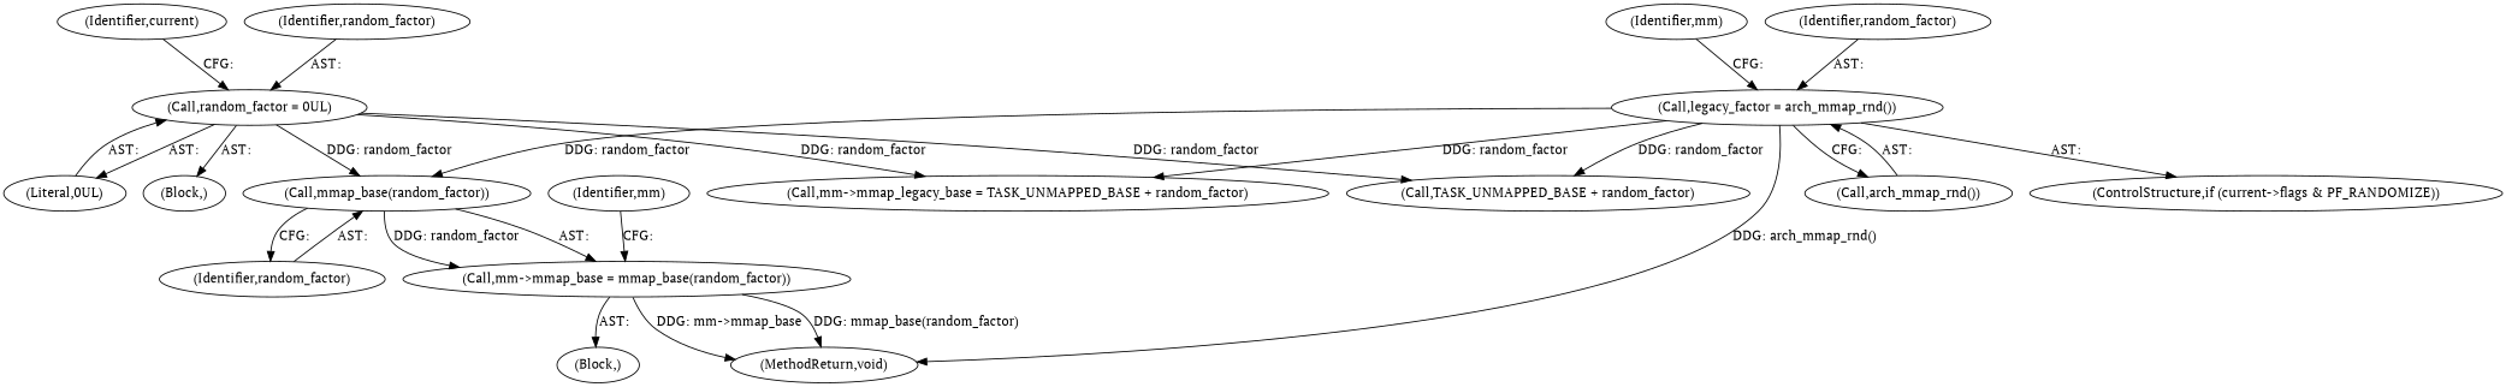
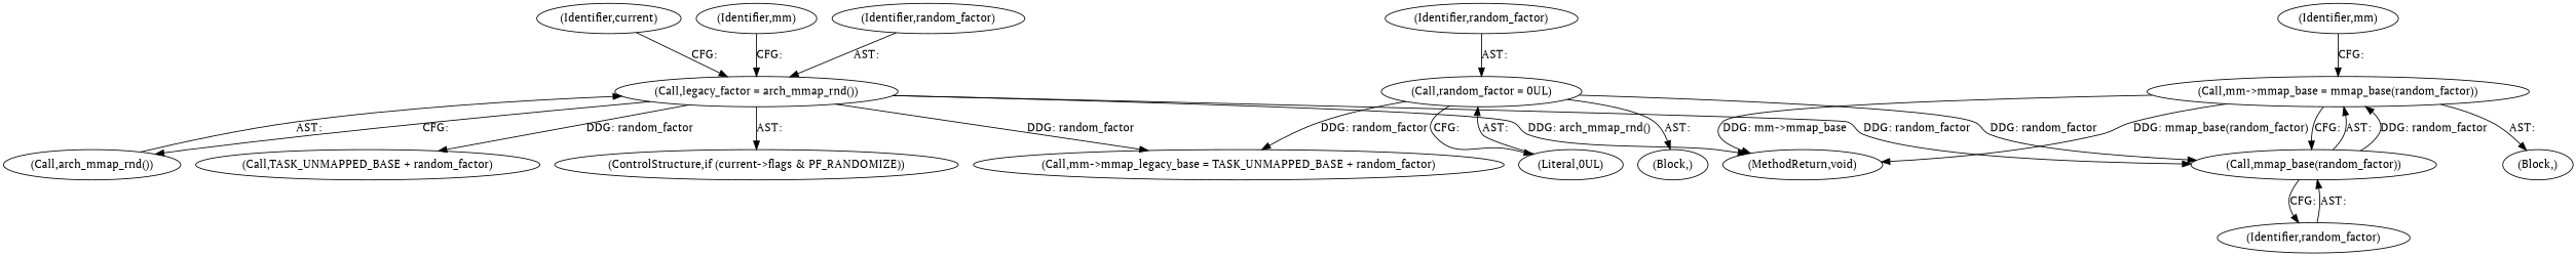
  digraph {
    fontname="PT Serif"
    node [fontname="PT Serif"]
    edge [fontname="PT Serif"]
    n1 [label="(Call,mm->mmap_base = mmap_base(random_factor))"]
    n2 [label="(Call,mmap_base(random_factor))"]
    n3 [label="(Block,)"]
    n4 [label="(MethodReturn,void)"]
    n5 [label="(Identifier,random_factor)"]
    n6 [label="(Call,random_factor = 0UL)"]
    n7 [label="(Call,mm->mmap_legacy_base = TASK_UNMAPPED_BASE + random_factor)"]
    n8 [label="(Call,TASK_UNMAPPED_BASE + random_factor)"]
    n9 [label="(Block,)"]
    n10 [label="(Literal,0UL)"]
    n11 [label="(Call,legacy_factor = arch_mmap_rnd())"]
    n12 [label="(ControlStructure,if (current->flags & PF_RANDOMIZE))"]
    n13 [label="(Call,arch_mmap_rnd())"]
    n14 [label="(Identifier,current)"]
    n15 [label="(Identifier,mm)"]
    n16 [label="(Identifier,mm)"]
    n17 [label="(Identifier,random_factor)"]
    n18 [label="(Identifier,random_factor)"]
+   n1 -> n2 [label="CFG: "]
    n1 -> n3 [label="AST: "]
    n1 -> n4 [label="DDG: mm->mmap_base"]
    n1 -> n4 [label="DDG: mmap_base(random_factor)"]
    n2 -> n1 [label="AST: "]
    n2 -> n1 [label="DDG: random_factor"]
    n2 -> n5 [label="CFG: "]
    n5 -> n2 [label="AST: "]
    n6 -> n2 [label="DDG: random_factor"]
    n6 -> n7 [label="DDG: random_factor"]
-   n6 -> n8 [label="DDG: random_factor"]
    n6 -> n9 [label="AST: "]
-   n6 -> n10 [label="AST: "]
+   n6 -> n10 [label="CFG: "]
    n10 -> n6 [label="AST: "]
    n11 -> n2 [label="DDG: random_factor"]
    n11 -> n4 [label="DDG: arch_mmap_rnd()"]
    n11 -> n7 [label="DDG: random_factor"]
    n11 -> n8 [label="DDG: random_factor"]
    n11 -> n12 [label="AST: "]
    n11 -> n13 [label="CFG: "]
    n13 -> n11 [label="AST: "]
-   n14 -> n6 [label="CFG: "]
+   n14 -> n11 [label="CFG: "]
    n15 -> n1 [label="CFG: "]
    n16 -> n11 [label="CFG: "]
    n17 -> n6 [label="AST: "]
    n18 -> n11 [label="AST: "]
  }
